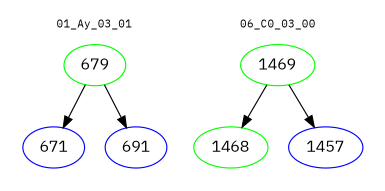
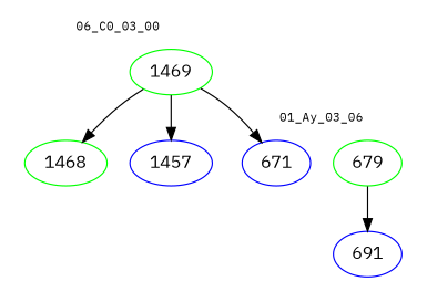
  digraph {
    fontname="IBM Plex Mono"
    node [color=green fontname="IBM Plex Mono"]
    edge [color=black fontname="IBM Plex Mono"]
    n1 [label=679]
    n2 [color=blue label=671]
    n3 [color=blue label=691]
    n4 [label=1469]
    n5 [label=1468]
    n6 [color=blue label=1457]
    subgraph cluster_1 {
      color=white
      fontsize=10
-     label="01_Ay_03_01"
+     label="01_Ay_03_06"
      n1
      n2
      n3
    }
    subgraph cluster_2 {
      color=white
      fontsize=10
      label="06_C0_03_00"
      n4
      n5
      n6
    }
-   n1 -> n2
+   n4 -> n2
    n1 -> n3
    n4 -> n5
    n4 -> n6
  }
